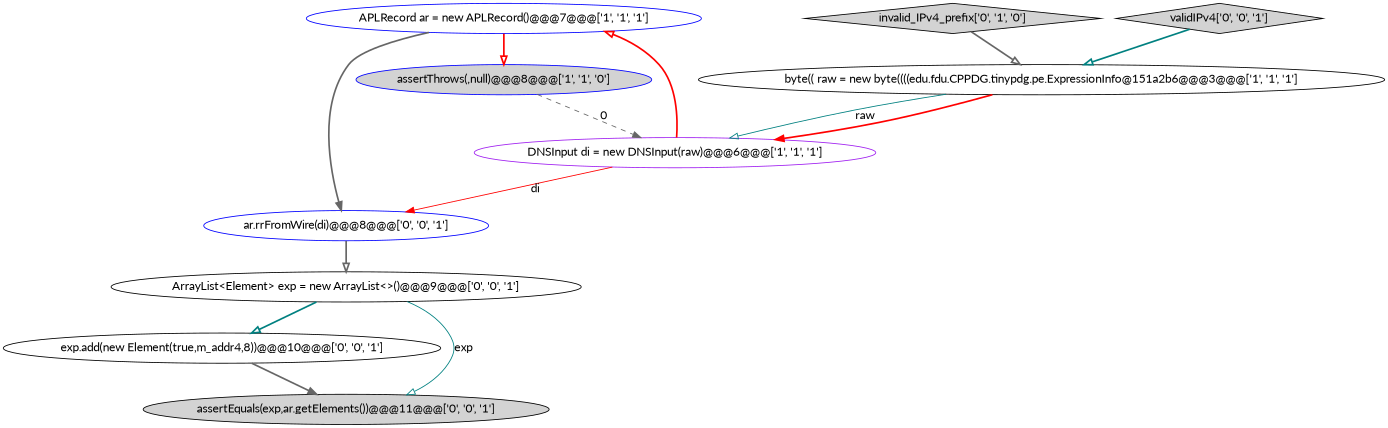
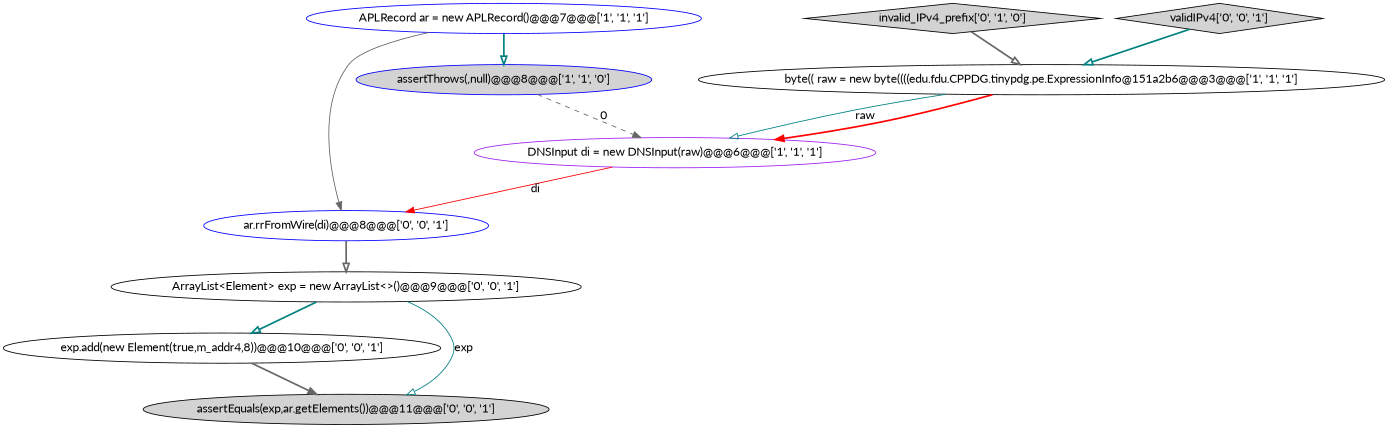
  digraph {
    fontname=Lato
    node [color=black fillcolor=white fontname=Lato shape=ellipse style=filled]
    edge [arrowhead=onormal color=gray40 fontname=Lato style=bold]
    n1 [label="exp.add(new Element(true,m_addr4,8))@@@10@@@['0', '0', '1']"]
    n2 [fillcolor=lightgray label="assertEquals(exp,ar.getElements())@@@11@@@['0', '0', '1']"]
    n3 [color=blue label="APLRecord ar = new APLRecord()@@@7@@@['1', '1', '1']"]
    n4 [color=blue fillcolor=lightgray label="assertThrows(,null)@@@8@@@['1', '1', '0']"]
    n5 [color=blue label="ar.rrFromWire(di)@@@8@@@['0', '0', '1']"]
    n6 [color=purple label="DNSInput di = new DNSInput(raw)@@@6@@@['1', '1', '1']"]
    n7 [label="ArrayList<Element> exp = new ArrayList<>()@@@9@@@['0', '0', '1']"]
    n8 [fillcolor=lightgray label="invalid_IPv4_prefix['0', '1', '0']" shape=diamond]
    n9 [label="byte(( raw = new byte((((edu.fdu.CPPDG.tinypdg.pe.ExpressionInfo@151a2b6@@@3@@@['1', '1', '1']"]
    n10 [fillcolor=lightgray label="validIPv4['0', '0', '1']" shape=diamond]
    n1 -> n2 [arrowhead=normal]
-   n3 -> n4 [color=red]
-   n3 -> n5 [arrowhead=normal]
+   n3 -> n4 [color=teal]
+   n3 -> n5 [arrowhead=normal style=solid]
    n4 -> n6 [arrowhead=normal label=0 style=dashed]
    n5 -> n7
-   n6 -> n3 [color=red]
    n6 -> n5 [arrowhead=normal color=red label=di style=solid]
    n7 -> n1 [color=teal]
    n7 -> n2 [color=teal label=exp style=solid]
    n8 -> n9
    n9 -> n6 [arrowhead=normal color=red]
    n9 -> n6 [color=teal label=raw style=solid]
    n10 -> n9 [color=teal]
  }
